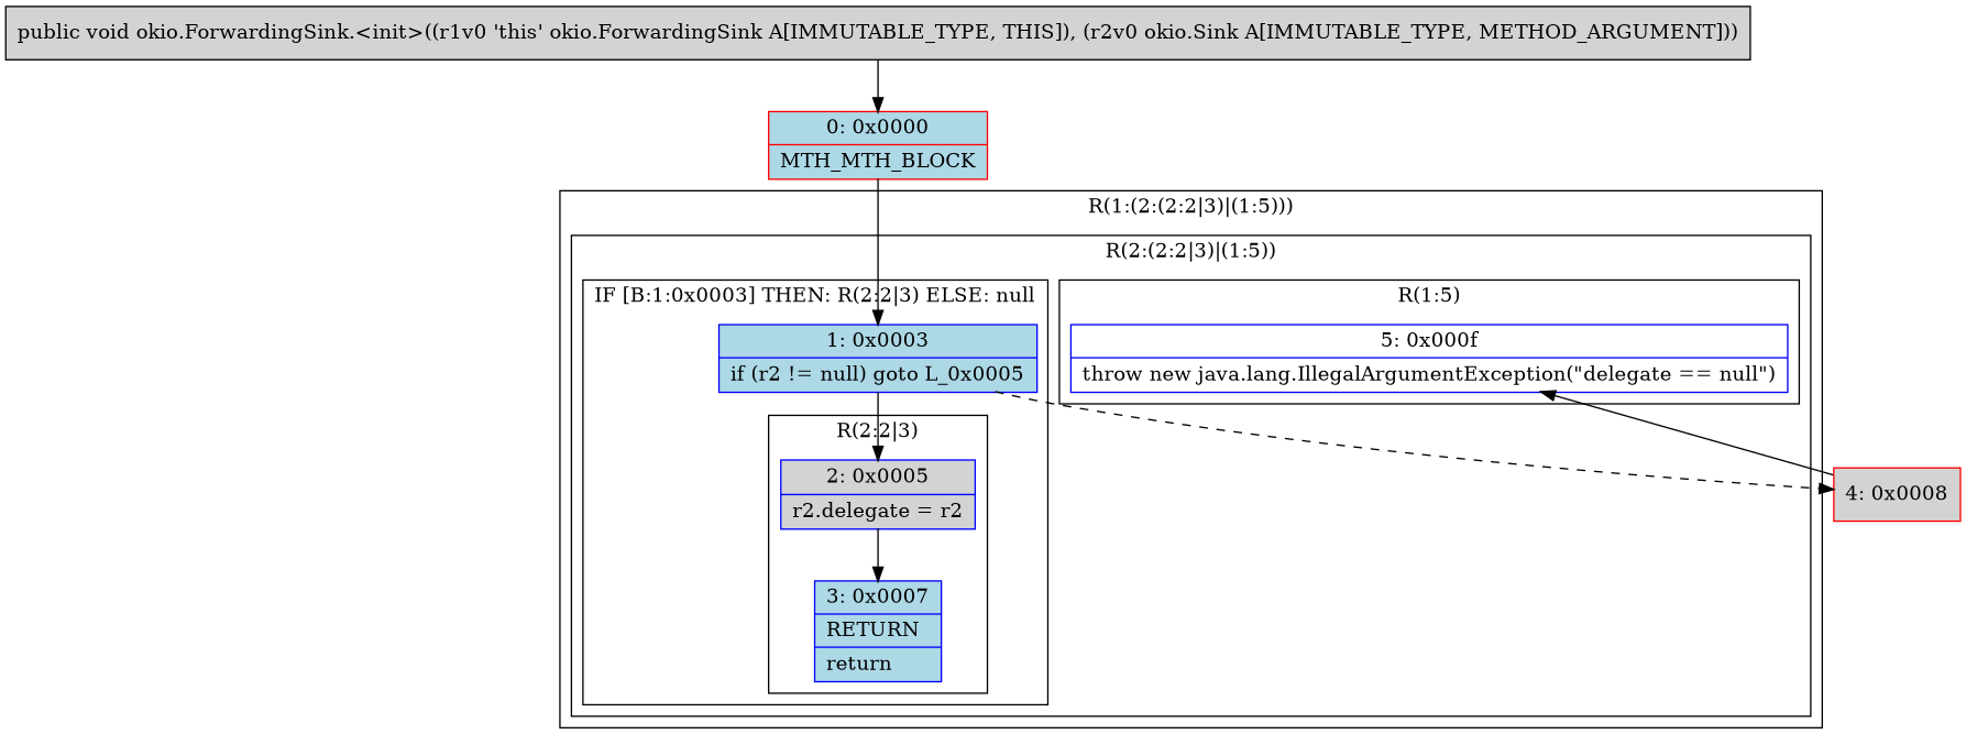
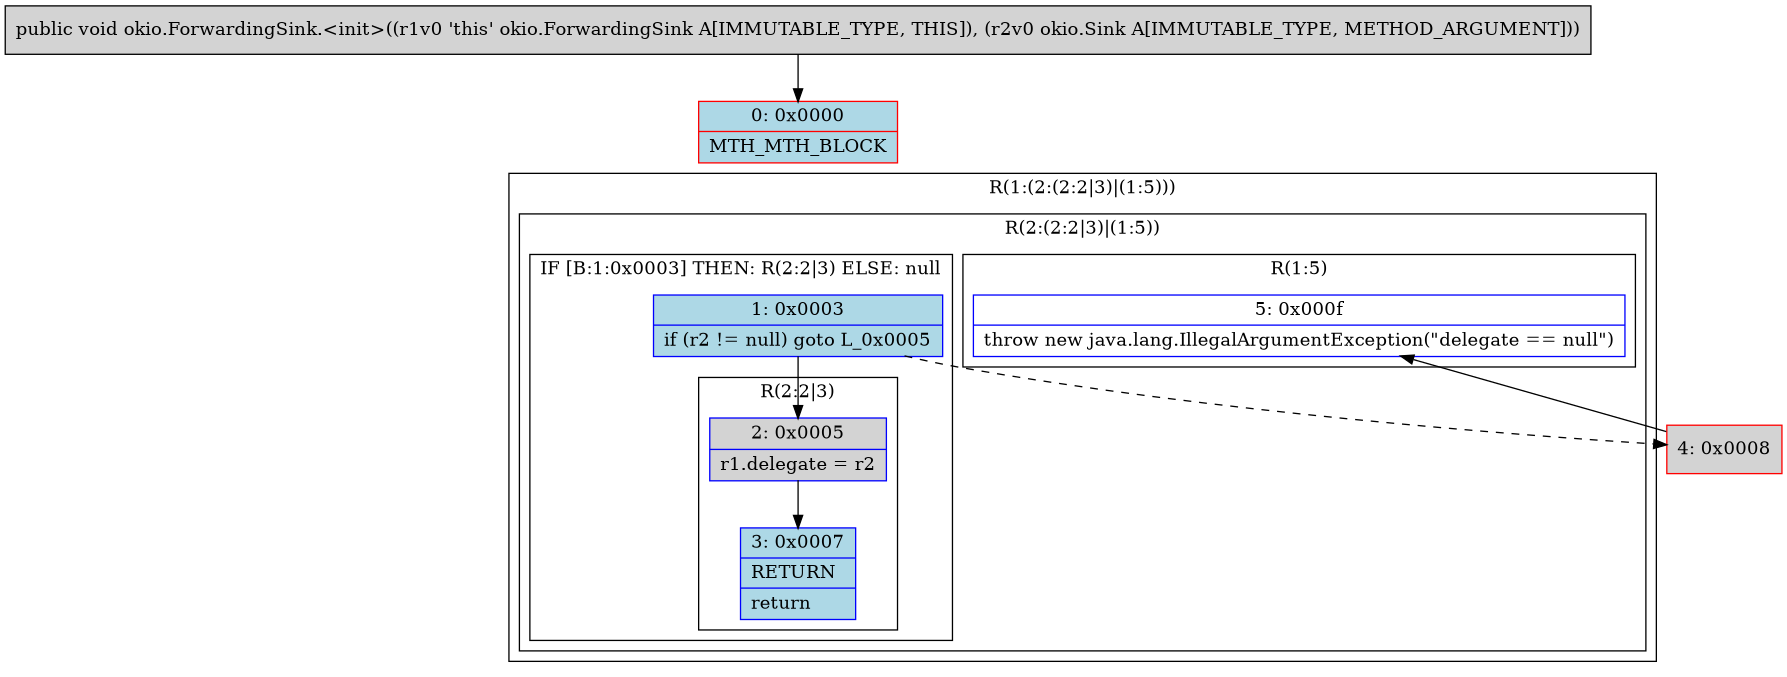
  digraph {
    node [color=blue fillcolor=lightgrey shape=record style=filled]
-   n1 [label="{2\:\ 0x0005|r2.delegate = r2\l}"]
+   n1 [label="{2\:\ 0x0005|r1.delegate = r2\l}"]
    n2 [fillcolor=lightblue label="{3\:\ 0x0007|RETURN\l|return\l}"]
    n3 [fillcolor=lightblue label="{1\:\ 0x0003|if (r2 != null) goto L_0x0005\l}"]
    n4 [fillcolor=white label="{5\:\ 0x000f|throw new java.lang.IllegalArgumentException(\"delegate == null\")\l}"]
    n5 [color=red label="{4\:\ 0x0008}"]
    n6 [color=red fillcolor=lightblue label="{0\:\ 0x0000|MTH_MTH_BLOCK\l}"]
    n7 [label="{public void okio.ForwardingSink.\<init\>((r1v0 'this' okio.ForwardingSink A[IMMUTABLE_TYPE, THIS]), (r2v0 okio.Sink A[IMMUTABLE_TYPE, METHOD_ARGUMENT])) }" color=""]
    subgraph cluster_1 {
      label="R(1:(2:(2:2|3)|(1:5)))"
      subgraph cluster_2 {
        label="R(2:(2:2|3)|(1:5))"
        subgraph cluster_3 {
          label="IF [B:1:0x0003] THEN: R(2:2|3) ELSE: null"
          n3
          subgraph cluster_4 {
            label="R(2:2|3)"
            n1
            n2
          }
        }
        subgraph cluster_5 {
          label="R(1:5)"
          n4
        }
      }
    }
    n1 -> n2
    n3 -> n1
    n3 -> n5 [style=dashed]
    n5 -> n4
-   n6 -> n3
    n7 -> n6
  }
